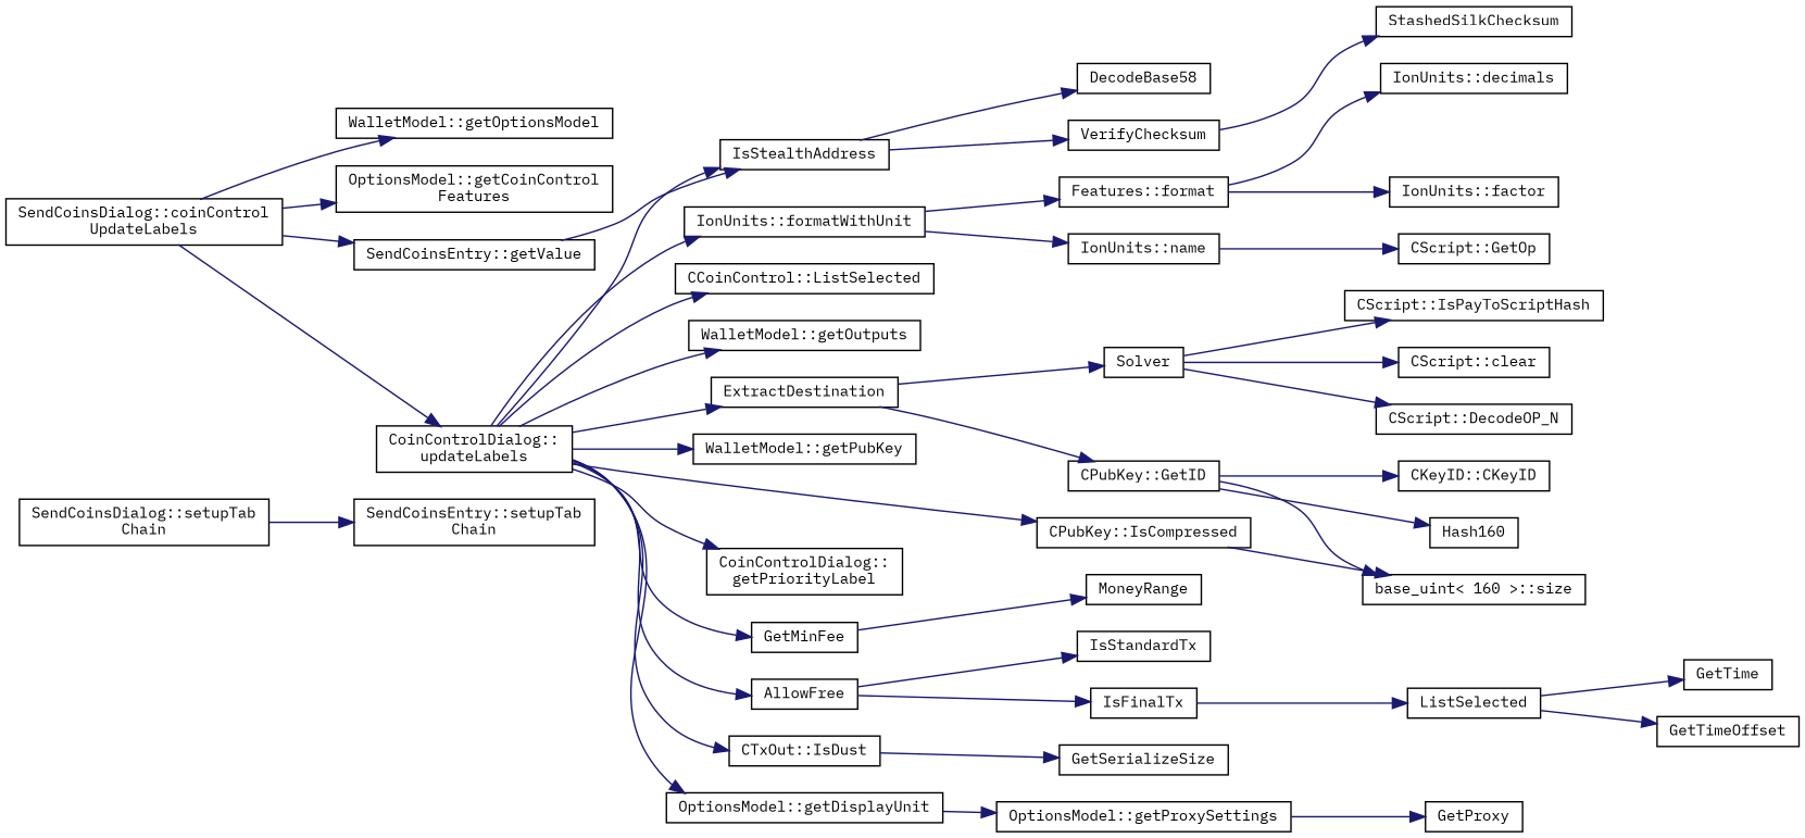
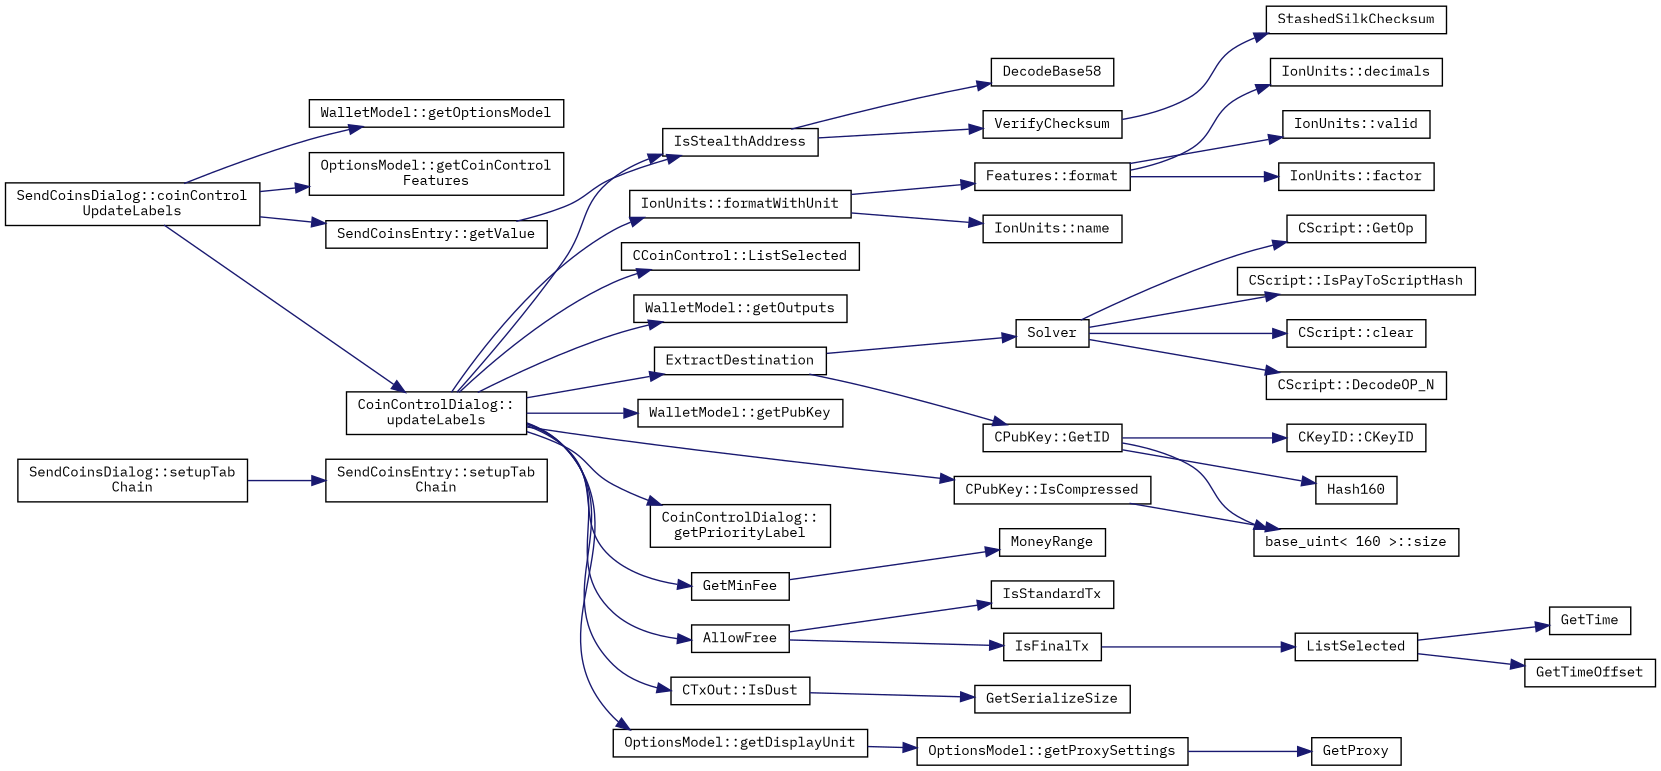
  digraph {
    fontname="IBM Plex Mono"
    rankdir=LR
    node [color=black fillcolor=white fontname="IBM Plex Mono" fontsize=10 shape=record style=filled]
    edge [color=midnightblue fontname="IBM Plex Mono" fontsize=10 labelfontname=Helvetica labelfontsize=10 style=solid]
    n1 [height=0.2 label="SendCoinsDialog::setupTab\lChain" width=0.4]
    n2 [height=0.2 label="SendCoinsEntry::setupTab\lChain" width=0.4]
    n3 [height=0.2 label="SendCoinsDialog::coinControl\lUpdateLabels" width=0.4]
    n4 [height=0.2 label="WalletModel::getOptionsModel" width=0.4]
    n5 [height=0.2 label="OptionsModel::getCoinControl\lFeatures" width=0.4]
    n6 [height=0.2 label="SendCoinsEntry::getValue" width=0.4]
    n7 [height=0.2 label="CoinControlDialog::\lupdateLabels" width=0.4]
    n8 [height=0.2 label=IsStealthAddress width=0.4]
    n9 [height=0.2 label="CCoinControl::ListSelected" width=0.4]
    n10 [height=0.2 label="WalletModel::getOutputs" width=0.4]
    n11 [height=0.2 label=ExtractDestination width=0.4]
    n12 [height=0.2 label="WalletModel::getPubKey" width=0.4]
    n13 [height=0.2 label="CPubKey::IsCompressed" width=0.4]
    n14 [height=0.2 label="CoinControlDialog::\lgetPriorityLabel" width=0.4]
    n15 [height=0.2 label=GetMinFee width=0.4]
    n16 [height=0.2 label=AllowFree width=0.4]
    n17 [height=0.2 label="CTxOut::IsDust" width=0.4]
    n18 [height=0.2 label="OptionsModel::getDisplayUnit" width=0.4]
    n19 [height=0.2 label="IonUnits::formatWithUnit" width=0.4]
    n20 [height=0.2 label=DecodeBase58 width=0.4]
    n21 [height=0.2 label=VerifyChecksum width=0.4]
    n22 [height=0.2 label=StashedSilkChecksum width=0.4]
    n23 [height=0.2 label=Solver width=0.4]
    n24 [height=0.2 label="CPubKey::GetID" width=0.4]
    n25 [height=0.2 label="base_uint\< 160 \>::size" width=0.4]
    n26 [height=0.2 label=MoneyRange width=0.4]
    n27 [height=0.2 label=IsStandardTx width=0.4]
    n28 [height=0.2 label=IsFinalTx width=0.4]
    n29 [height=0.2 label=GetSerializeSize width=0.4]
    n30 [height=0.2 label="OptionsModel::getProxySettings" width=0.4]
    n31 [height=0.2 label="Features::format" width=0.4]
    n32 [height=0.2 label="IonUnits::name" width=0.4]
    n33 [height=0.2 label="CScript::IsPayToScriptHash" width=0.4]
    n34 [height=0.2 label="CScript::clear" width=0.4]
    n35 [height=0.2 label="CScript::GetOp" width=0.4]
    n36 [height=0.2 label="CScript::DecodeOP_N" width=0.4]
    n37 [height=0.2 label="CKeyID::CKeyID" width=0.4]
    n38 [height=0.2 label=Hash160 width=0.4]
    n39 [height=0.2 label=ListSelected width=0.4]
    n40 [height=0.2 label=GetTime width=0.4]
    n41 [height=0.2 label=GetTimeOffset width=0.4]
    n42 [height=0.2 label=GetProxy width=0.4]
+   n43 [height=0.2 label="IonUnits::valid" width=0.4]
    n44 [height=0.2 label="IonUnits::factor" width=0.4]
    n45 [height=0.2 label="IonUnits::decimals" width=0.4]
    n1 -> n2
    n3 -> n4
    n3 -> n5
    n3 -> n6
    n3 -> n7
    n6 -> n8
    n7 -> n8
    n7 -> n9
    n7 -> n10
    n7 -> n11
    n7 -> n12
    n7 -> n13
    n7 -> n14
    n7 -> n15
    n7 -> n16
    n7 -> n17
    n7 -> n18
    n7 -> n19
    n8 -> n20
    n8 -> n21
    n11 -> n23
    n11 -> n24
    n13 -> n25
    n15 -> n26
    n16 -> n27
    n16 -> n28
    n17 -> n29
    n18 -> n30
    n19 -> n31
    n19 -> n32
    n21 -> n22
    n23 -> n33
    n23 -> n34
-   n32 -> n35
+   n23 -> n35
    n23 -> n36
    n24 -> n25
    n24 -> n37
    n24 -> n38
    n28 -> n39
    n30 -> n42
+   n31 -> n43
    n31 -> n44
    n31 -> n45
    n39 -> n40
    n39 -> n41
  }
